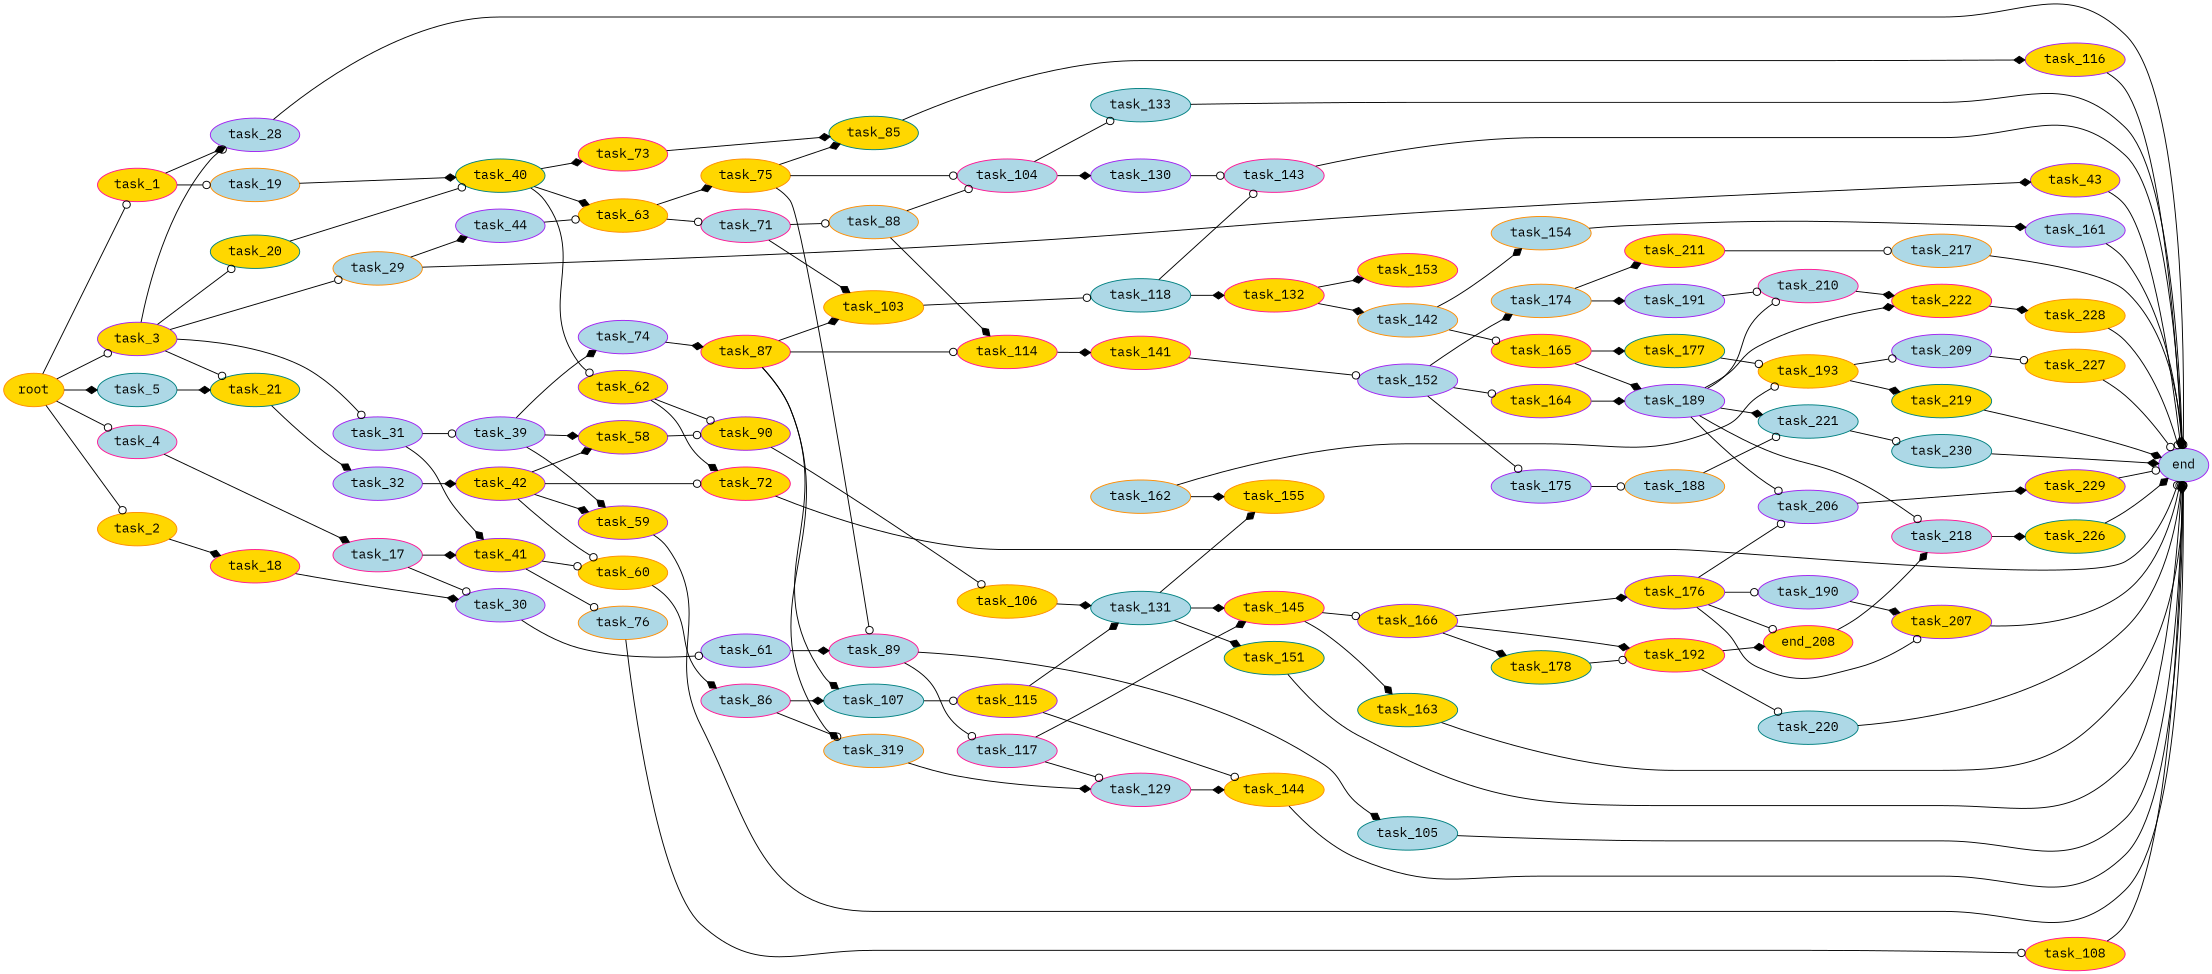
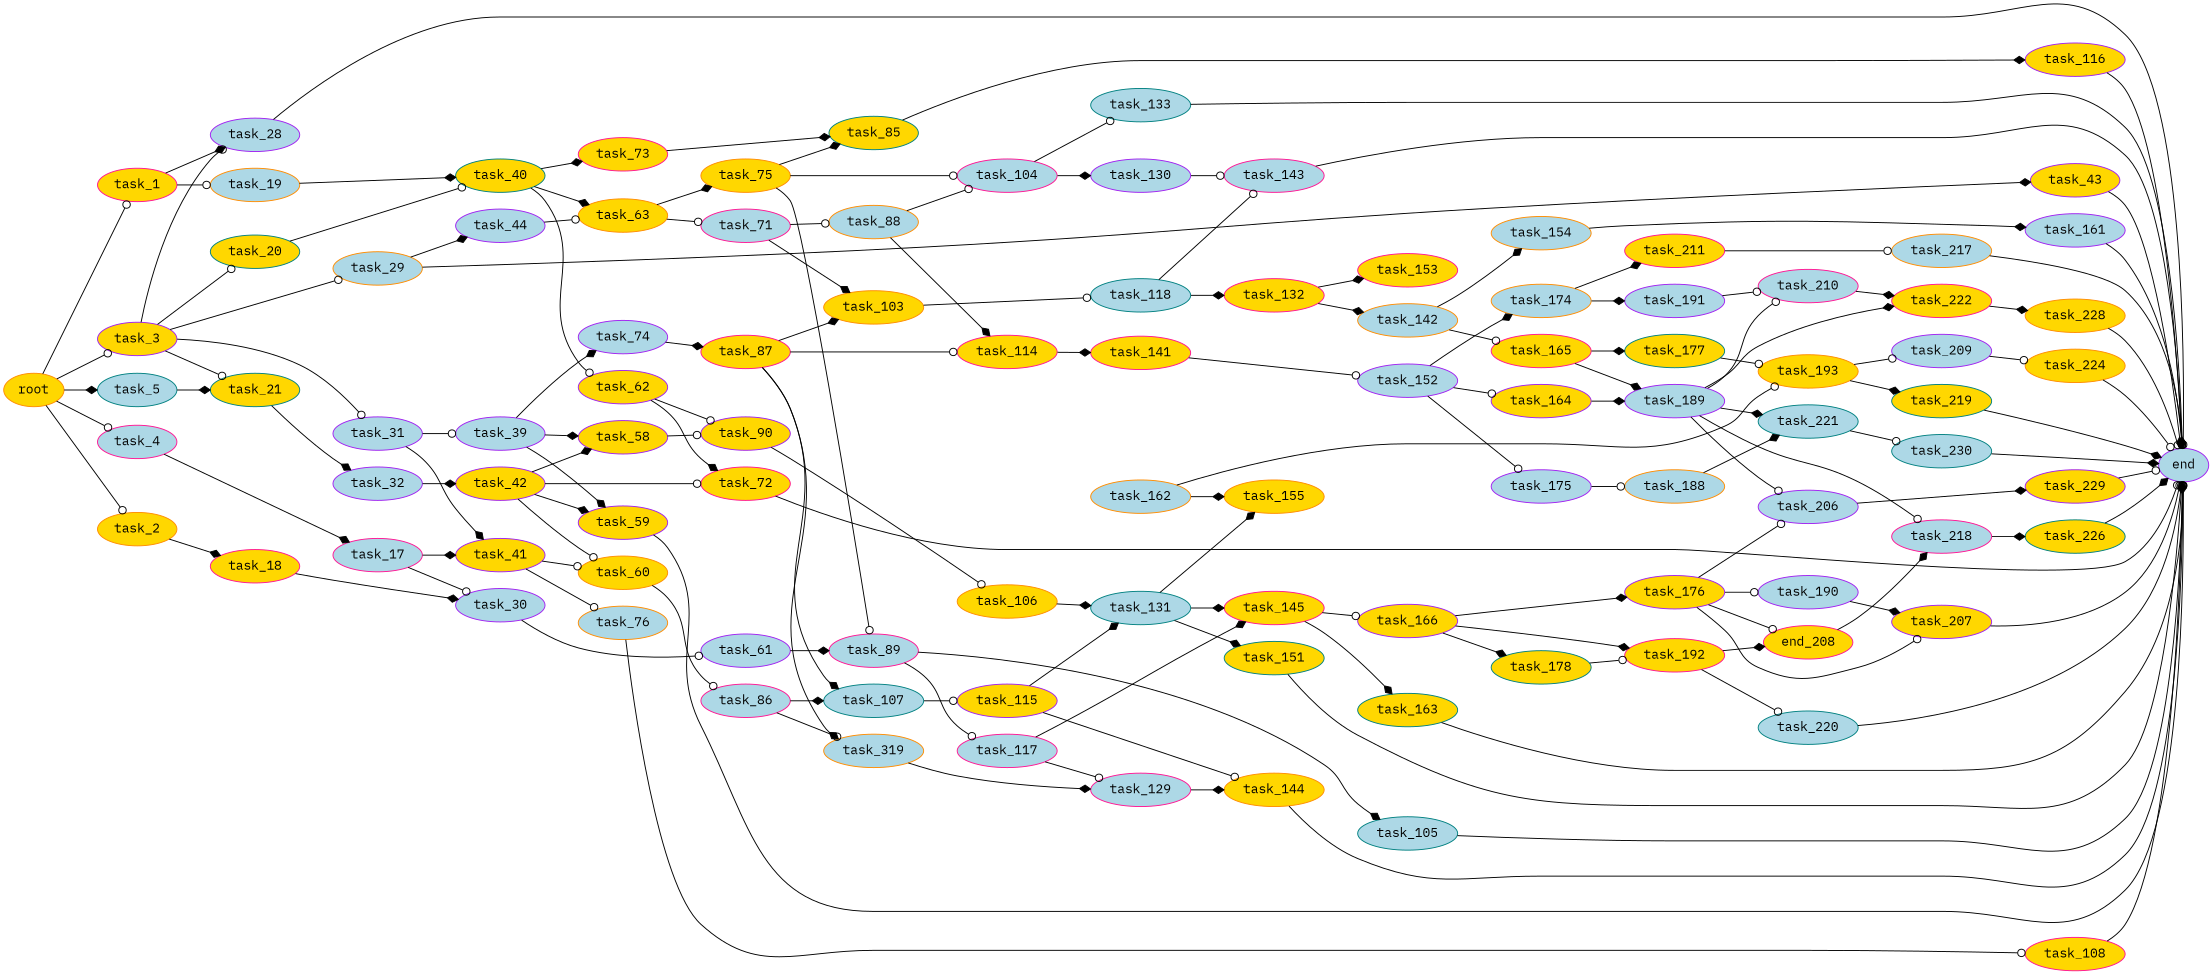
  digraph {
    fontname="IBM Plex Mono"
    rankdir=LR
    node [color=purple fillcolor=gold fontname="IBM Plex Mono" style=filled]
    edge [arrowhead=diamond fontname="IBM Plex Mono"]
    root [color=darkorange]
    task_1 [color=deeppink]
    task_2 [color=darkorange]
    task_3
    task_4 [color=deeppink fillcolor=lightblue]
    task_5 [color=teal fillcolor=lightblue]
    task_19 [color=darkorange fillcolor=lightblue]
    task_28 [fillcolor=lightblue]
    task_18 [color=deeppink]
    task_20 [color=teal]
    task_21 [color=teal]
    task_29 [color=darkorange fillcolor=lightblue]
    task_31 [fillcolor=lightblue]
    task_17 [color=deeppink fillcolor=lightblue]
    task_40 [color=teal]
    end [fillcolor=lightblue]
    task_30 [fillcolor=lightblue]
    task_32 [fillcolor=lightblue]
    task_43
    task_44 [fillcolor=lightblue]
    task_41
    task_39 [fillcolor=lightblue]
    task_61 [fillcolor=lightblue]
    task_60 [color=darkorange]
    task_76 [color=darkorange fillcolor=lightblue]
    task_62
    task_63 [color=darkorange]
    task_73 [color=deeppink]
    task_42
    task_89 [color=deeppink fillcolor=lightblue]
    task_58
    task_59
    task_74 [fillcolor=lightblue]
    task_72 [color=deeppink]
    task_90
    task_87 [color=deeppink]
    task_71 [color=deeppink fillcolor=lightblue]
    task_75 [color=darkorange]
    task_85 [color=teal]
    task_86 [color=deeppink fillcolor=lightblue]
    task_108 [color=deeppink]
    task_106 [color=darkorange]
    task_107 [color=teal fillcolor=lightblue]
    n44 [color=darkorange fillcolor=lightblue label=task_319]
    task_105 [color=teal fillcolor=lightblue]
    task_117 [color=deeppink fillcolor=lightblue]
    task_88 [color=darkorange fillcolor=lightblue]
    task_103 [color=darkorange]
    task_104 [color=deeppink fillcolor=lightblue]
    task_114 [color=deeppink]
    task_118 [color=teal fillcolor=lightblue]
    task_116
    task_130 [fillcolor=lightblue]
    task_133 [color=teal fillcolor=lightblue]
    task_115
    task_129 [color=deeppink fillcolor=lightblue]
    task_141 [color=deeppink]
    task_145 [color=deeppink]
    task_131 [color=teal fillcolor=lightblue]
    task_132 [color=deeppink]
    task_143 [color=deeppink fillcolor=lightblue]
    task_151 [color=teal]
    task_155 [color=darkorange]
    task_144 [color=darkorange]
    task_152 [fillcolor=lightblue]
    task_163 [color=teal]
    task_166
    task_142 [color=darkorange fillcolor=lightblue]
    task_153 [color=deeppink]
    task_154 [color=darkorange fillcolor=lightblue]
    task_165 [color=deeppink]
    task_164
    task_174 [color=darkorange fillcolor=lightblue]
    task_175 [fillcolor=lightblue]
    task_161 [fillcolor=lightblue]
    task_189 [fillcolor=lightblue]
    task_177 [color=teal]
    task_176
    task_178 [color=teal]
    task_192 [color=deeppink]
    task_191 [fillcolor=lightblue]
    task_211 [color=deeppink]
    task_188 [color=darkorange fillcolor=lightblue]
    task_162 [color=darkorange fillcolor=lightblue]
    task_193 [color=darkorange]
    task_209 [fillcolor=lightblue]
    task_219 [color=teal]
    task_206 [fillcolor=lightblue]
    task_221 [color=teal fillcolor=lightblue]
    task_210 [color=deeppink fillcolor=lightblue]
    task_218 [color=deeppink fillcolor=lightblue]
    task_222 [color=deeppink]
    task_190 [fillcolor=lightblue]
    task_207
    n95 [color=deeppink label=end_208]
    task_220 [color=teal fillcolor=lightblue]
    task_217 [color=darkorange fillcolor=lightblue]
    task_229
    task_230 [color=teal fillcolor=lightblue]
    task_226 [color=teal]
    task_228 [color=darkorange]
-   task_227 [color=darkorange]
+   task_227 [color=darkorange label=task_224]
    root -> task_1 [arrowhead=odot]
    root -> task_2 [arrowhead=odot]
    root -> task_3 [arrowhead=odot]
    root -> task_4 [arrowhead=odot]
    root -> task_5
    task_1 -> task_19 [arrowhead=odot]
    task_1 -> task_28
    task_2 -> task_18
    task_3 -> task_28 [arrowhead=odot]
    task_3 -> task_20 [arrowhead=odot]
    task_3 -> task_21 [arrowhead=odot]
    task_3 -> task_29 [arrowhead=odot]
    task_3 -> task_31 [arrowhead=odot]
    task_4 -> task_17
    task_5 -> task_21
    task_19 -> task_40
    task_28 -> end [arrowhead=odot]
    task_18 -> task_30
    task_20 -> task_40 [arrowhead=odot]
    task_21 -> task_32
    task_29 -> task_43
    task_29 -> task_44
    task_31 -> task_41
    task_31 -> task_39 [arrowhead=odot]
    task_17 -> task_30 [arrowhead=odot]
    task_17 -> task_41
    task_40 -> task_62 [arrowhead=odot]
    task_40 -> task_63
    task_40 -> task_73
    task_30 -> task_61 [arrowhead=odot]
    task_32 -> task_42
    task_43 -> end
    task_44 -> task_63 [arrowhead=odot]
    task_41 -> task_60 [arrowhead=odot]
    task_41 -> task_76 [arrowhead=odot]
    task_39 -> task_58
    task_39 -> task_59
    task_39 -> task_74
    task_61 -> task_89
-   task_60 -> task_86
+   task_60 -> task_86 [arrowhead=odot]
    task_76 -> task_108 [arrowhead=odot]
    task_62 -> task_72
    task_62 -> task_90 [arrowhead=odot]
    task_63 -> task_71 [arrowhead=odot]
    task_63 -> task_75
    task_73 -> task_85
    task_42 -> task_60 [arrowhead=odot]
    task_42 -> task_58
    task_42 -> task_59
    task_42 -> task_72 [arrowhead=odot]
    task_89 -> task_105
    task_89 -> task_117 [arrowhead=odot]
    task_58 -> task_90 [arrowhead=odot]
    task_59 -> end [arrowhead=odot]
    task_74 -> task_87
    task_72 -> end [arrowhead=odot]
    task_90 -> task_106 [arrowhead=odot]
    task_87 -> task_107
    task_87 -> n44
    task_87 -> task_103
    task_87 -> task_114 [arrowhead=odot]
    task_71 -> task_88 [arrowhead=odot]
    task_71 -> task_103
    task_75 -> task_89 [arrowhead=odot]
    task_75 -> task_85
    task_75 -> task_104 [arrowhead=odot]
    task_85 -> task_116
    task_86 -> task_107
    task_86 -> n44 [arrowhead=odot]
    task_108 -> end [arrowhead=odot]
    task_106 -> task_131
    task_107 -> task_115 [arrowhead=odot]
    n44 -> task_129
    task_105 -> end [arrowhead=odot]
    task_117 -> task_129 [arrowhead=odot]
    task_117 -> task_145
    task_88 -> task_104 [arrowhead=odot]
    task_88 -> task_114
    task_103 -> task_118 [arrowhead=odot]
    task_104 -> task_130
    task_104 -> task_133 [arrowhead=odot]
    task_114 -> task_141
    task_118 -> task_132
    task_118 -> task_143 [arrowhead=odot]
    task_116 -> end [arrowhead=odot]
    task_130 -> task_143 [arrowhead=odot]
    task_133 -> end
    task_115 -> task_131
    task_115 -> task_144 [arrowhead=odot]
    task_129 -> task_144
    task_141 -> task_152 [arrowhead=odot]
    task_145 -> task_163
    task_145 -> task_166 [arrowhead=odot]
    task_131 -> task_145
    task_131 -> task_151
    task_131 -> task_155
    task_132 -> task_142
    task_132 -> task_153
    task_143 -> end
    task_151 -> end
    task_144 -> end
    task_152 -> task_164 [arrowhead=odot]
    task_152 -> task_174
    task_152 -> task_175 [arrowhead=odot]
    task_163 -> end [arrowhead=odot]
    task_166 -> task_176
    task_166 -> task_178
    task_166 -> task_192
    task_142 -> task_154
    task_142 -> task_165 [arrowhead=odot]
    task_154 -> task_161
    task_165 -> task_189
    task_165 -> task_177
    task_164 -> task_189
    task_174 -> task_191
    task_174 -> task_211
    task_175 -> task_188 [arrowhead=odot]
    task_161 -> end [arrowhead=odot]
    task_189 -> task_206 [arrowhead=odot]
    task_189 -> task_221
    task_189 -> task_210 [arrowhead=odot]
    task_189 -> task_218 [arrowhead=odot]
    task_189 -> task_222
    task_177 -> task_193 [arrowhead=odot]
    task_176 -> task_206 [arrowhead=odot]
    task_176 -> task_190 [arrowhead=odot]
    task_176 -> task_207 [arrowhead=odot]
    task_176 -> n95 [arrowhead=odot]
    task_178 -> task_192 [arrowhead=odot]
    task_192 -> n95
    task_192 -> task_220 [arrowhead=odot]
    task_191 -> task_210 [arrowhead=odot]
    task_211 -> task_217 [arrowhead=odot]
-   task_188 -> task_221 [arrowhead=odot]
+   task_188 -> task_221
    task_162 -> task_155
    task_162 -> task_193 [arrowhead=odot]
    task_193 -> task_209 [arrowhead=odot]
    task_193 -> task_219
    task_209 -> task_227 [arrowhead=odot]
    task_219 -> end
    task_206 -> task_229
    task_221 -> task_230 [arrowhead=odot]
    task_210 -> task_222
    task_218 -> task_226
    task_222 -> task_228
    task_190 -> task_207
    task_207 -> end [arrowhead=odot]
    n95 -> task_218
    task_220 -> end [arrowhead=odot]
    task_217 -> end [arrowhead=odot]
    task_229 -> end [arrowhead=odot]
    task_230 -> end
    task_226 -> end
    task_228 -> end [arrowhead=odot]
    task_227 -> end [arrowhead=odot]
  }
